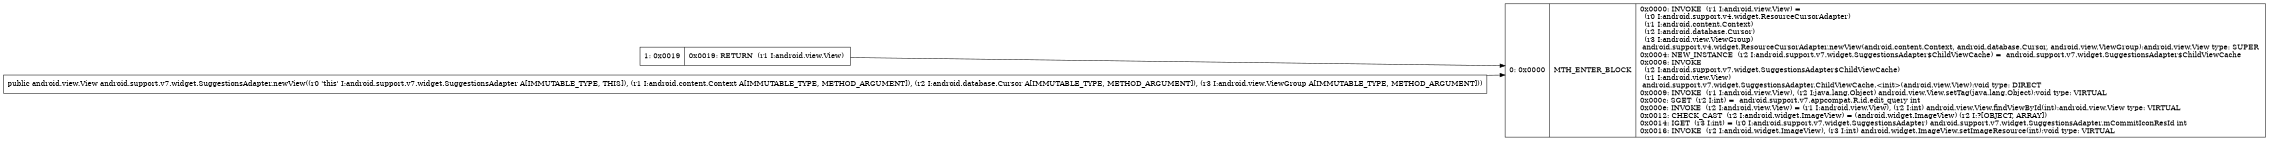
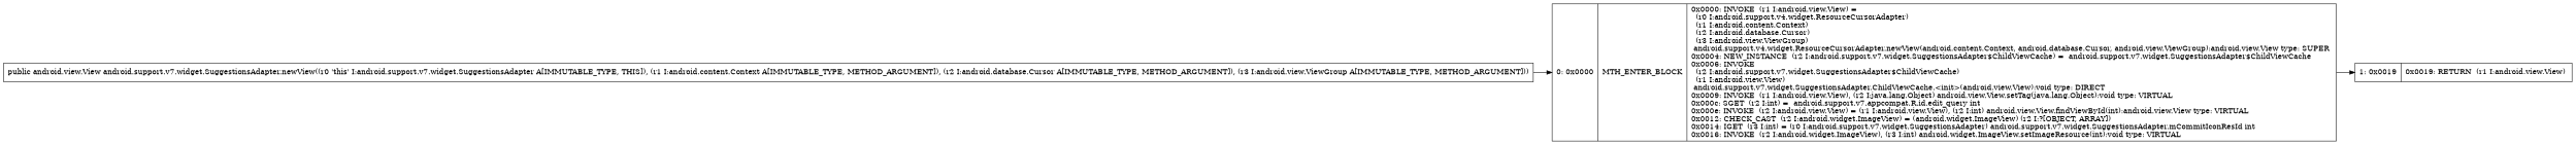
  digraph {
    rankdir=LR
    node [shape=record]
    n1 [label="{0\:\ 0x0000|MTH_ENTER_BLOCK\l|0x0000: INVOKE  (r1 I:android.view.View) = \l  (r0 I:android.support.v4.widget.ResourceCursorAdapter)\l  (r1 I:android.content.Context)\l  (r2 I:android.database.Cursor)\l  (r3 I:android.view.ViewGroup)\l android.support.v4.widget.ResourceCursorAdapter.newView(android.content.Context, android.database.Cursor, android.view.ViewGroup):android.view.View type: SUPER \l0x0004: NEW_INSTANCE  (r2 I:android.support.v7.widget.SuggestionsAdapter$ChildViewCache) =  android.support.v7.widget.SuggestionsAdapter$ChildViewCache \l0x0006: INVOKE  \l  (r2 I:android.support.v7.widget.SuggestionsAdapter$ChildViewCache)\l  (r1 I:android.view.View)\l android.support.v7.widget.SuggestionsAdapter.ChildViewCache.\<init\>(android.view.View):void type: DIRECT \l0x0009: INVOKE  (r1 I:android.view.View), (r2 I:java.lang.Object) android.view.View.setTag(java.lang.Object):void type: VIRTUAL \l0x000c: SGET  (r2 I:int) =  android.support.v7.appcompat.R.id.edit_query int \l0x000e: INVOKE  (r2 I:android.view.View) = (r1 I:android.view.View), (r2 I:int) android.view.View.findViewById(int):android.view.View type: VIRTUAL \l0x0012: CHECK_CAST  (r2 I:android.widget.ImageView) = (android.widget.ImageView) (r2 I:?[OBJECT, ARRAY]) \l0x0014: IGET  (r3 I:int) = (r0 I:android.support.v7.widget.SuggestionsAdapter) android.support.v7.widget.SuggestionsAdapter.mCommitIconResId int \l0x0016: INVOKE  (r2 I:android.widget.ImageView), (r3 I:int) android.widget.ImageView.setImageResource(int):void type: VIRTUAL \l}"]
    n2 [label="{1\:\ 0x0019|0x0019: RETURN  (r1 I:android.view.View) \l}"]
    n3 [label="{public android.view.View android.support.v7.widget.SuggestionsAdapter.newView((r0 'this' I:android.support.v7.widget.SuggestionsAdapter A[IMMUTABLE_TYPE, THIS]), (r1 I:android.content.Context A[IMMUTABLE_TYPE, METHOD_ARGUMENT]), (r2 I:android.database.Cursor A[IMMUTABLE_TYPE, METHOD_ARGUMENT]), (r3 I:android.view.ViewGroup A[IMMUTABLE_TYPE, METHOD_ARGUMENT])) }"]
-   n2 -> n1
+   n1 -> n2
    n3 -> n1
  }
